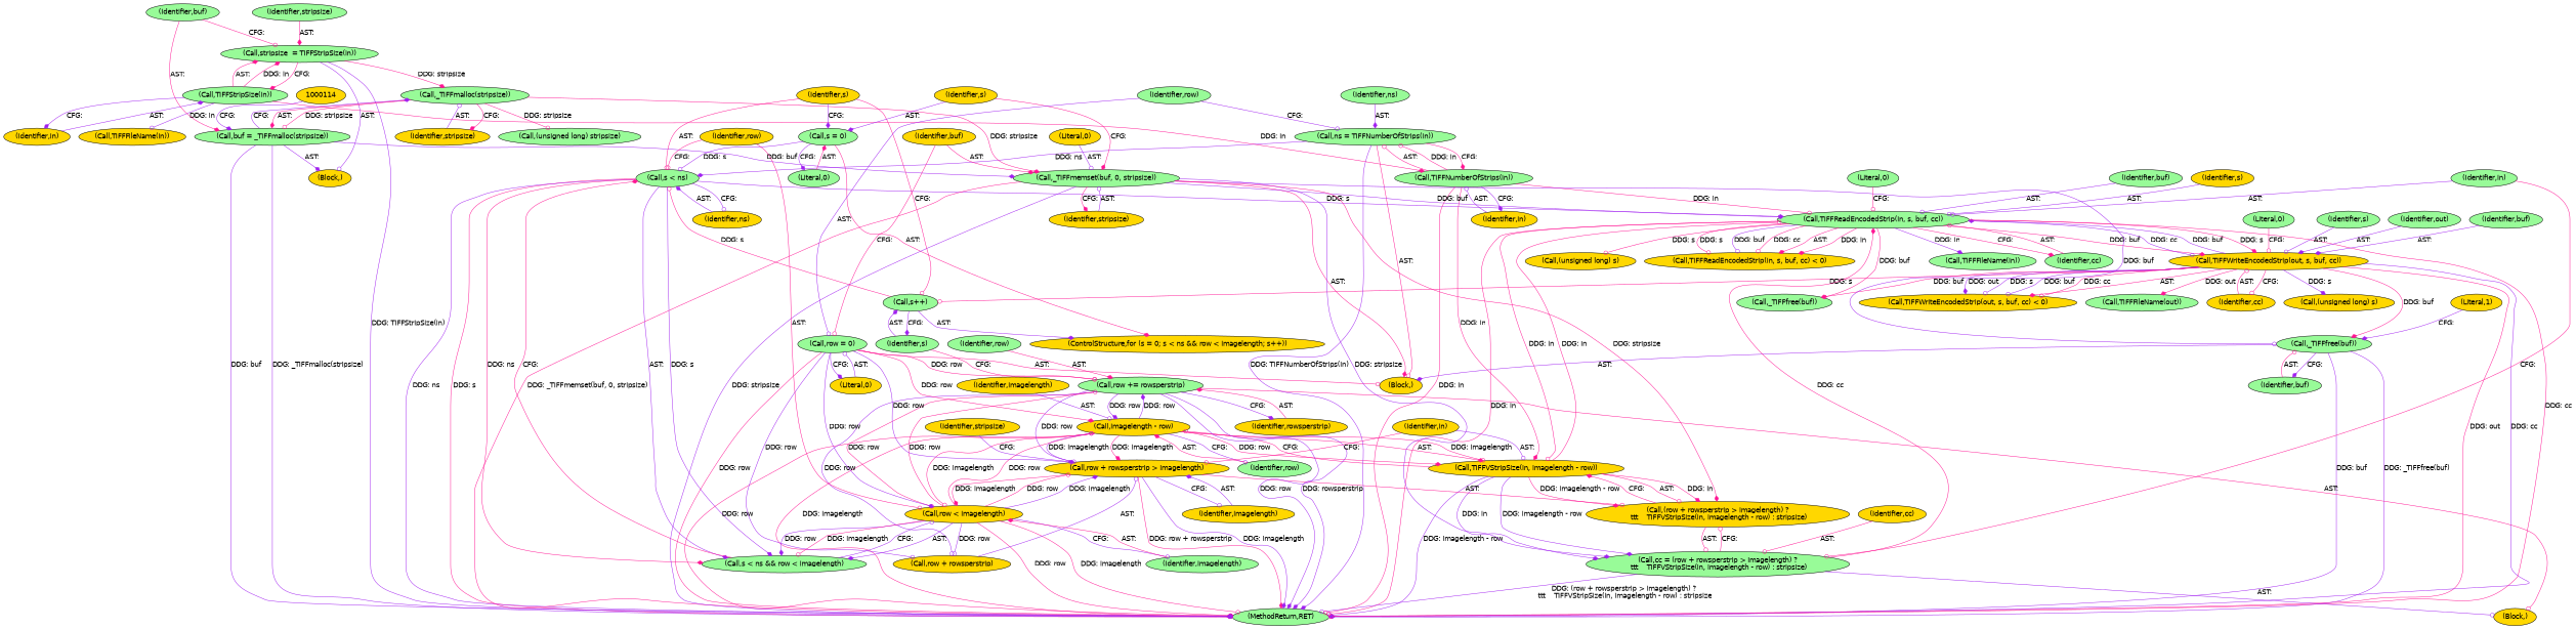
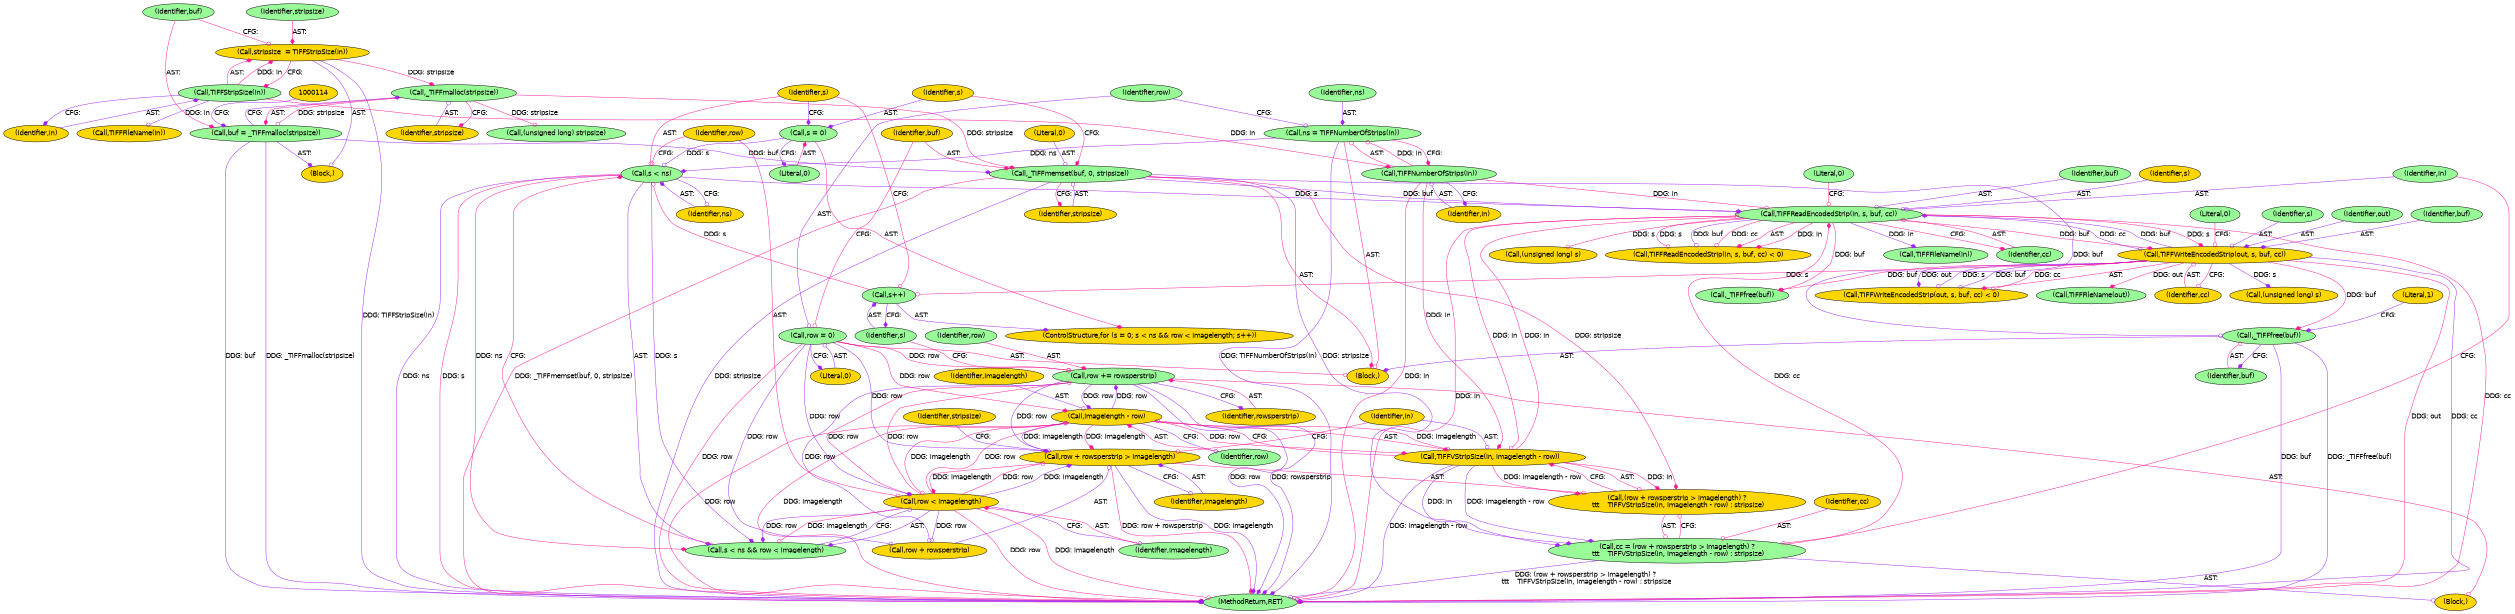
  digraph {
    fontname="DejaVu Sans"
    node [fillcolor=palegreen fontname="DejaVu Sans" style=filled]
    edge [arrowhead=odot color=deeppink fontname="DejaVu Sans"]
    n1 [label="(Call,_TIFFfree(buf))"]
    n2 [fillcolor=gold label="(Block,)"]
    n3 [label="(Identifier,buf)"]
    n4 [label="(MethodReturn,RET)"]
    n5 [fillcolor=gold label="(Call,TIFFWriteEncodedStrip(out, s, buf, cc))"]
    n6 [label="(Call,TIFFReadEncodedStrip(in, s, buf, cc))"]
    n7 [label="(Call,s++)"]
    n8 [fillcolor=gold label="(Call,TIFFWriteEncodedStrip(out, s, buf, cc) < 0)"]
    n9 [label="(Call,TIFFFileName(out))"]
    n10 [fillcolor=gold label="(Identifier,cc)"]
    n11 [fillcolor=gold label="(Call,(unsigned long) s)"]
    n12 [label="(Call,_TIFFfree(buf))"]
    n13 [fillcolor=gold label="(Call,TIFFVStripSize(in, imagelength - row))"]
    n14 [label="(Call,TIFFFileName(in))"]
    n15 [label="(Identifier,cc)"]
    n16 [fillcolor=gold label="(Call,(unsigned long) s)"]
    n17 [fillcolor=gold label="(Call,TIFFReadEncodedStrip(in, s, buf, cc) < 0)"]
    n18 [label="(Call,s < ns)"]
    n19 [label="(Identifier,s)"]
    n20 [fillcolor=gold label="(ControlStructure,for (s = 0; s < ns && row < imagelength; s++))"]
    n21 [fillcolor=gold label="(Call,imagelength - row)"]
    n22 [label="(Call,cc = (row + rowsperstrip > imagelength) ?\n \t\t\t    TIFFVStripSize(in, imagelength - row) : stripsize)"]
    n23 [fillcolor=gold label="(Call,(row + rowsperstrip > imagelength) ?\n \t\t\t    TIFFVStripSize(in, imagelength - row) : stripsize)"]
    n24 [fillcolor=gold label="(Call,row + rowsperstrip > imagelength)"]
    n25 [label="(Call,row += rowsperstrip)"]
    n26 [fillcolor=gold label="(Call,row < imagelength)"]
    n27 [label="(Identifier,row)"]
    n28 [fillcolor=gold label="(Block,)"]
    n29 [label="(Call,TIFFNumberOfStrips(in))"]
    n30 [label="(Call,ns = TIFFNumberOfStrips(in))"]
    n31 [fillcolor=gold label="(Identifier,in)"]
    n32 [label="(Call,TIFFStripSize(in))"]
-   n33 [label="(Call,stripsize  = TIFFStripSize(in))"]
+   n33 [fillcolor=gold label="(Call,stripsize  = TIFFStripSize(in))"]
    n34 [fillcolor=gold label="(Call,TIFFFileName(in))"]
    n35 [fillcolor=gold label="(Identifier,in)"]
    n36 [label="(Call,_TIFFmalloc(stripsize))"]
    n37 [fillcolor=gold label="(Block,)"]
    n38 [fillcolor=gold label="(Identifier,imagelength)"]
    n39 [fillcolor=gold label="(Call,row + rowsperstrip)"]
    n40 [fillcolor=gold label="(Identifier,rowsperstrip)"]
    n41 [label="(Call,s < ns && row < imagelength)"]
    n42 [label="(Identifier,imagelength)"]
    n43 [label="(Call,row = 0)"]
    n44 [fillcolor=gold label="(Literal,0)"]
    n45 [fillcolor=gold label="(Identifier,ns)"]
    n46 [label="(Call,s = 0)"]
    n47 [label="(Literal,0)"]
    n48 [label="(Call,_TIFFmemset(buf, 0, stripsize))"]
    n49 [fillcolor=gold label="(Identifier,stripsize)"]
    n50 [label="(Call,buf = _TIFFmalloc(stripsize))"]
    n51 [fillcolor=gold label="(Identifier,stripsize)"]
    n52 [label="(Call,(unsigned long) stripsize)"]
    n53 [label="(Literal,0)"]
    n54 [fillcolor=gold label="(Identifier,buf)"]
    n55 [label="(Identifier,buf)"]
    n56 [label="(Literal,0)"]
    n57 [fillcolor=gold label="(Literal,0)"]
    n58 [label="(Identifier,row)"]
    n59 [label="(Identifier,ns)"]
    n60 [fillcolor=gold label="(Identifier,cc)"]
    n61 [fillcolor=gold label="(Identifier,stripsize)"]
    n62 [fillcolor=gold label="(Identifier,s)"]
    n63 [fillcolor=gold label="(Identifier,imagelength)"]
    n64 [label="(Identifier,buf)"]
    n65 [label="(Identifier,buf)"]
    n66 [fillcolor=gold label="(Identifier,row)"]
    n67 [fillcolor=gold label="(Identifier,s)"]
    n68 [label="(Identifier,stripsize)"]
    n69 [label="(Identifier,row)"]
    n70 [label="(Identifier,s)"]
    n71 [fillcolor=gold label="(Identifier,s)"]
    n72 [fillcolor=gold label="(Literal,1)"]
    n73 [label="(Identifier,out)"]
    n74 [fillcolor=gold label="(Identifier,in)"]
    n75 [label="(Identifier,in)"]
    1000114 [fillcolor=gold]
    n1 -> n2 [arrowhead=diamond color=purple label="AST: "]
    n1 -> n3 [arrowhead=diamond color=purple label="CFG: "]
    n1 -> n4 [color=purple label="DDG: _TIFFfree(buf)"]
    n1 -> n4 [arrowhead=diamond color=purple label="DDG: buf"]
    n3 -> n1 [label="AST: "]
    n5 -> n1 [arrowhead=diamond label="DDG: buf"]
    n5 -> n4 [label="DDG: out"]
    n5 -> n4 [arrowhead=diamond color=purple label="DDG: cc"]
    n5 -> n6 [arrowhead=diamond color=purple label="DDG: buf"]
    n5 -> n7 [label="DDG: s"]
    n5 -> n8 [arrowhead=diamond label="AST: "]
    n5 -> n8 [arrowhead=diamond color=purple label="DDG: out"]
    n5 -> n8 [color=purple label="DDG: s"]
    n5 -> n8 [color=purple label="DDG: buf"]
    n5 -> n8 [label="DDG: cc"]
    n5 -> n9 [arrowhead=diamond label="DDG: out"]
    n5 -> n10 [label="CFG: "]
    n5 -> n11 [arrowhead=diamond color=purple label="DDG: s"]
    n5 -> n12 [arrowhead=diamond label="DDG: buf"]
    n6 -> n4 [label="DDG: in"]
    n6 -> n4 [label="DDG: cc"]
    n6 -> n5 [arrowhead=diamond label="DDG: s"]
    n6 -> n5 [arrowhead=diamond label="DDG: buf"]
    n6 -> n5 [color=purple label="DDG: cc"]
    n6 -> n12 [label="DDG: buf"]
    n6 -> n13 [label="DDG: in"]
    n6 -> n14 [arrowhead=diamond color=purple label="DDG: in"]
    n6 -> n15 [arrowhead=diamond label="CFG: "]
    n6 -> n16 [label="DDG: s"]
    n6 -> n17 [arrowhead=diamond label="AST: "]
    n6 -> n17 [arrowhead=diamond label="DDG: in"]
    n6 -> n17 [label="DDG: s"]
    n6 -> n17 [color=purple label="DDG: buf"]
    n6 -> n17 [label="DDG: cc"]
    n7 -> n18 [label="DDG: s"]
    n7 -> n19 [arrowhead=diamond color=purple label="CFG: "]
    n7 -> n20 [arrowhead=diamond color=purple label="AST: "]
    n10 -> n5 [label="AST: "]
    n13 -> n4 [color=purple label="DDG: imagelength - row"]
    n13 -> n6 [label="DDG: in"]
    n13 -> n21 [label="CFG: "]
    n13 -> n22 [arrowhead=diamond color=purple label="DDG: in"]
    n13 -> n22 [arrowhead=diamond color=purple label="DDG: imagelength - row"]
    n13 -> n23 [label="AST: "]
    n13 -> n23 [arrowhead=diamond label="DDG: in"]
    n13 -> n23 [arrowhead=diamond label="DDG: imagelength - row"]
    n15 -> n6 [label="AST: "]
    n18 -> n4 [label="DDG: s"]
    n18 -> n4 [color=purple label="DDG: ns"]
    n18 -> n6 [arrowhead=diamond color=purple label="DDG: s"]
    n18 -> n41 [arrowhead=diamond color=purple label="AST: "]
    n18 -> n41 [arrowhead=diamond color=purple label="DDG: s"]
    n18 -> n41 [arrowhead=diamond label="DDG: ns"]
    n18 -> n45 [color=purple label="CFG: "]
    n19 -> n7 [arrowhead=diamond color=purple label="AST: "]
    n19 -> n25 [label="CFG: "]
    n21 -> n4 [label="DDG: row"]
    n21 -> n4 [arrowhead=diamond label="DDG: imagelength"]
    n21 -> n13 [arrowhead=diamond label="AST: "]
    n21 -> n13 [label="DDG: imagelength"]
    n21 -> n13 [arrowhead=diamond label="DDG: row"]
    n21 -> n24 [arrowhead=diamond label="DDG: imagelength"]
    n21 -> n25 [arrowhead=diamond color=purple label="DDG: row"]
    n21 -> n26 [label="DDG: imagelength"]
    n21 -> n27 [color=purple label="CFG: "]
    n22 -> n4 [color=purple label="DDG: (row + rowsperstrip > imagelength) ?\n \t\t\t    TIFFVStripSize(in, imagelength - row) : stripsize"]
    n22 -> n6 [arrowhead=diamond label="DDG: cc"]
    n22 -> n23 [label="CFG: "]
    n22 -> n28 [color=purple label="AST: "]
    n23 -> n13 [arrowhead=diamond label="CFG: "]
    n23 -> n22 [label="AST: "]
    n24 -> n4 [arrowhead=diamond label="DDG: row + rowsperstrip"]
    n24 -> n4 [arrowhead=diamond color=purple label="DDG: imagelength"]
    n24 -> n21 [color=purple label="DDG: imagelength"]
    n24 -> n23 [label="AST: "]
    n24 -> n26 [arrowhead=diamond label="DDG: imagelength"]
    n24 -> n38 [color=purple label="CFG: "]
    n25 -> n4 [arrowhead=diamond color=purple label="DDG: row"]
    n25 -> n4 [arrowhead=diamond color=purple label="DDG: rowsperstrip"]
    n25 -> n21 [arrowhead=diamond color=purple label="DDG: row"]
    n25 -> n24 [color=purple label="DDG: row"]
    n25 -> n26 [label="DDG: row"]
    n25 -> n28 [label="AST: "]
    n25 -> n39 [color=purple label="DDG: row"]
    n25 -> n40 [arrowhead=diamond color=purple label="CFG: "]
    n26 -> n4 [arrowhead=diamond label="DDG: row"]
    n26 -> n4 [label="DDG: imagelength"]
    n26 -> n21 [label="DDG: row"]
    n26 -> n24 [label="DDG: row"]
    n26 -> n24 [arrowhead=diamond color=purple label="DDG: imagelength"]
    n26 -> n25 [label="DDG: row"]
    n26 -> n39 [color=purple label="DDG: row"]
    n26 -> n41 [arrowhead=diamond color=purple label="AST: "]
    n26 -> n41 [arrowhead=diamond color=purple label="DDG: row"]
    n26 -> n41 [label="DDG: imagelength"]
    n26 -> n42 [color=purple label="CFG: "]
    n27 -> n21 [arrowhead=diamond label="AST: "]
    n29 -> n4 [label="DDG: in"]
    n29 -> n6 [label="DDG: in"]
    n29 -> n13 [arrowhead=diamond label="DDG: in"]
    n29 -> n30 [label="AST: "]
    n29 -> n30 [label="DDG: in"]
    n29 -> n31 [arrowhead=diamond color=purple label="CFG: "]
    n30 -> n2 [label="AST: "]
    n30 -> n4 [arrowhead=diamond color=purple label="DDG: TIFFNumberOfStrips(in)"]
    n30 -> n18 [arrowhead=diamond color=purple label="DDG: ns"]
    n30 -> n29 [arrowhead=diamond label="CFG: "]
    n31 -> n29 [color=purple label="AST: "]
    n32 -> n29 [arrowhead=diamond label="DDG: in"]
    n32 -> n33 [arrowhead=diamond label="AST: "]
    n32 -> n33 [arrowhead=diamond label="DDG: in"]
    n32 -> n34 [color=purple label="DDG: in"]
    n32 -> n35 [arrowhead=diamond color=purple label="CFG: "]
    n33 -> n4 [color=purple label="DDG: TIFFStripSize(in)"]
    n33 -> n32 [arrowhead=diamond label="CFG: "]
    n33 -> n36 [arrowhead=diamond label="DDG: stripsize"]
    n33 -> n37 [color=purple label="AST: "]
    n35 -> n32 [arrowhead=diamond color=purple label="AST: "]
    n36 -> n48 [arrowhead=diamond label="DDG: stripsize"]
    n36 -> n50 [arrowhead=diamond label="AST: "]
    n36 -> n50 [label="DDG: stripsize"]
    n36 -> n51 [arrowhead=diamond label="CFG: "]
    n36 -> n52 [label="DDG: stripsize"]
    n38 -> n24 [arrowhead=diamond color=purple label="AST: "]
    n39 -> n24 [color=purple label="AST: "]
    n40 -> n25 [arrowhead=diamond label="AST: "]
    n41 -> n18 [arrowhead=diamond label="CFG: "]
    n41 -> n26 [color=purple label="CFG: "]
    n42 -> n26 [arrowhead=diamond label="AST: "]
    n43 -> n2 [label="AST: "]
    n43 -> n4 [label="DDG: row"]
    n43 -> n21 [arrowhead=diamond label="DDG: row"]
    n43 -> n24 [color=purple label="DDG: row"]
    n43 -> n25 [label="DDG: row"]
    n43 -> n26 [arrowhead=diamond color=purple label="DDG: row"]
    n43 -> n39 [color=purple label="DDG: row"]
    n43 -> n44 [arrowhead=diamond color=purple label="CFG: "]
    n44 -> n43 [color=purple label="AST: "]
    n45 -> n18 [arrowhead=diamond color=purple label="AST: "]
    n46 -> n18 [color=purple label="DDG: s"]
    n46 -> n20 [arrowhead=diamond label="AST: "]
    n46 -> n47 [arrowhead=diamond color=purple label="CFG: "]
    n47 -> n46 [arrowhead=diamond label="AST: "]
    n48 -> n1 [color=purple label="DDG: buf"]
    n48 -> n2 [arrowhead=diamond label="AST: "]
    n48 -> n4 [label="DDG: _TIFFmemset(buf, 0, stripsize)"]
    n48 -> n4 [arrowhead=diamond color=purple label="DDG: stripsize"]
    n48 -> n6 [color=purple label="DDG: buf"]
    n48 -> n22 [arrowhead=diamond color=purple label="DDG: stripsize"]
    n48 -> n23 [arrowhead=diamond label="DDG: stripsize"]
    n48 -> n49 [arrowhead=diamond label="CFG: "]
    n49 -> n48 [color=purple label="AST: "]
    n50 -> n4 [color=purple label="DDG: buf"]
    n50 -> n4 [color=purple label="DDG: _TIFFmalloc(stripsize)"]
    n50 -> n36 [arrowhead=diamond color=purple label="CFG: "]
    n50 -> n37 [arrowhead=diamond color=purple label="AST: "]
    n50 -> n48 [arrowhead=diamond color=purple label="DDG: buf"]
    n51 -> n36 [color=purple label="AST: "]
    n53 -> n6 [label="CFG: "]
    n54 -> n43 [label="CFG: "]
    n54 -> n48 [arrowhead=diamond label="AST: "]
    n55 -> n5 [arrowhead=diamond color=purple label="AST: "]
    n56 -> n5 [label="CFG: "]
    n57 -> n48 [color=purple label="AST: "]
    n58 -> n25 [arrowhead=diamond label="AST: "]
    n59 -> n30 [arrowhead=diamond color=purple label="AST: "]
    n60 -> n22 [label="AST: "]
    n61 -> n24 [arrowhead=diamond color=purple label="CFG: "]
    n62 -> n7 [label="CFG: "]
    n62 -> n18 [label="AST: "]
    n62 -> n46 [arrowhead=diamond color=purple label="CFG: "]
    n63 -> n21 [color=purple label="AST: "]
    n64 -> n33 [label="CFG: "]
    n64 -> n50 [arrowhead=diamond label="AST: "]
    n65 -> n6 [color=purple label="AST: "]
    n66 -> n18 [label="CFG: "]
    n66 -> n26 [label="AST: "]
    n67 -> n46 [arrowhead=diamond color=purple label="AST: "]
    n67 -> n48 [arrowhead=diamond label="CFG: "]
    n68 -> n33 [arrowhead=diamond label="AST: "]
    n69 -> n30 [color=purple label="CFG: "]
    n69 -> n43 [color=purple label="AST: "]
    n70 -> n5 [color=purple label="AST: "]
    n71 -> n6 [color=purple label="AST: "]
    n72 -> n1 [arrowhead=diamond color=purple label="CFG: "]
    n73 -> n5 [arrowhead=diamond color=purple label="AST: "]
    n74 -> n13 [color=purple label="AST: "]
    n74 -> n24 [label="CFG: "]
    n75 -> n6 [color=purple label="AST: "]
    n75 -> n22 [label="CFG: "]
    1000114 -> n50 [arrowhead=diamond color=purple label="CFG: "]
  }
